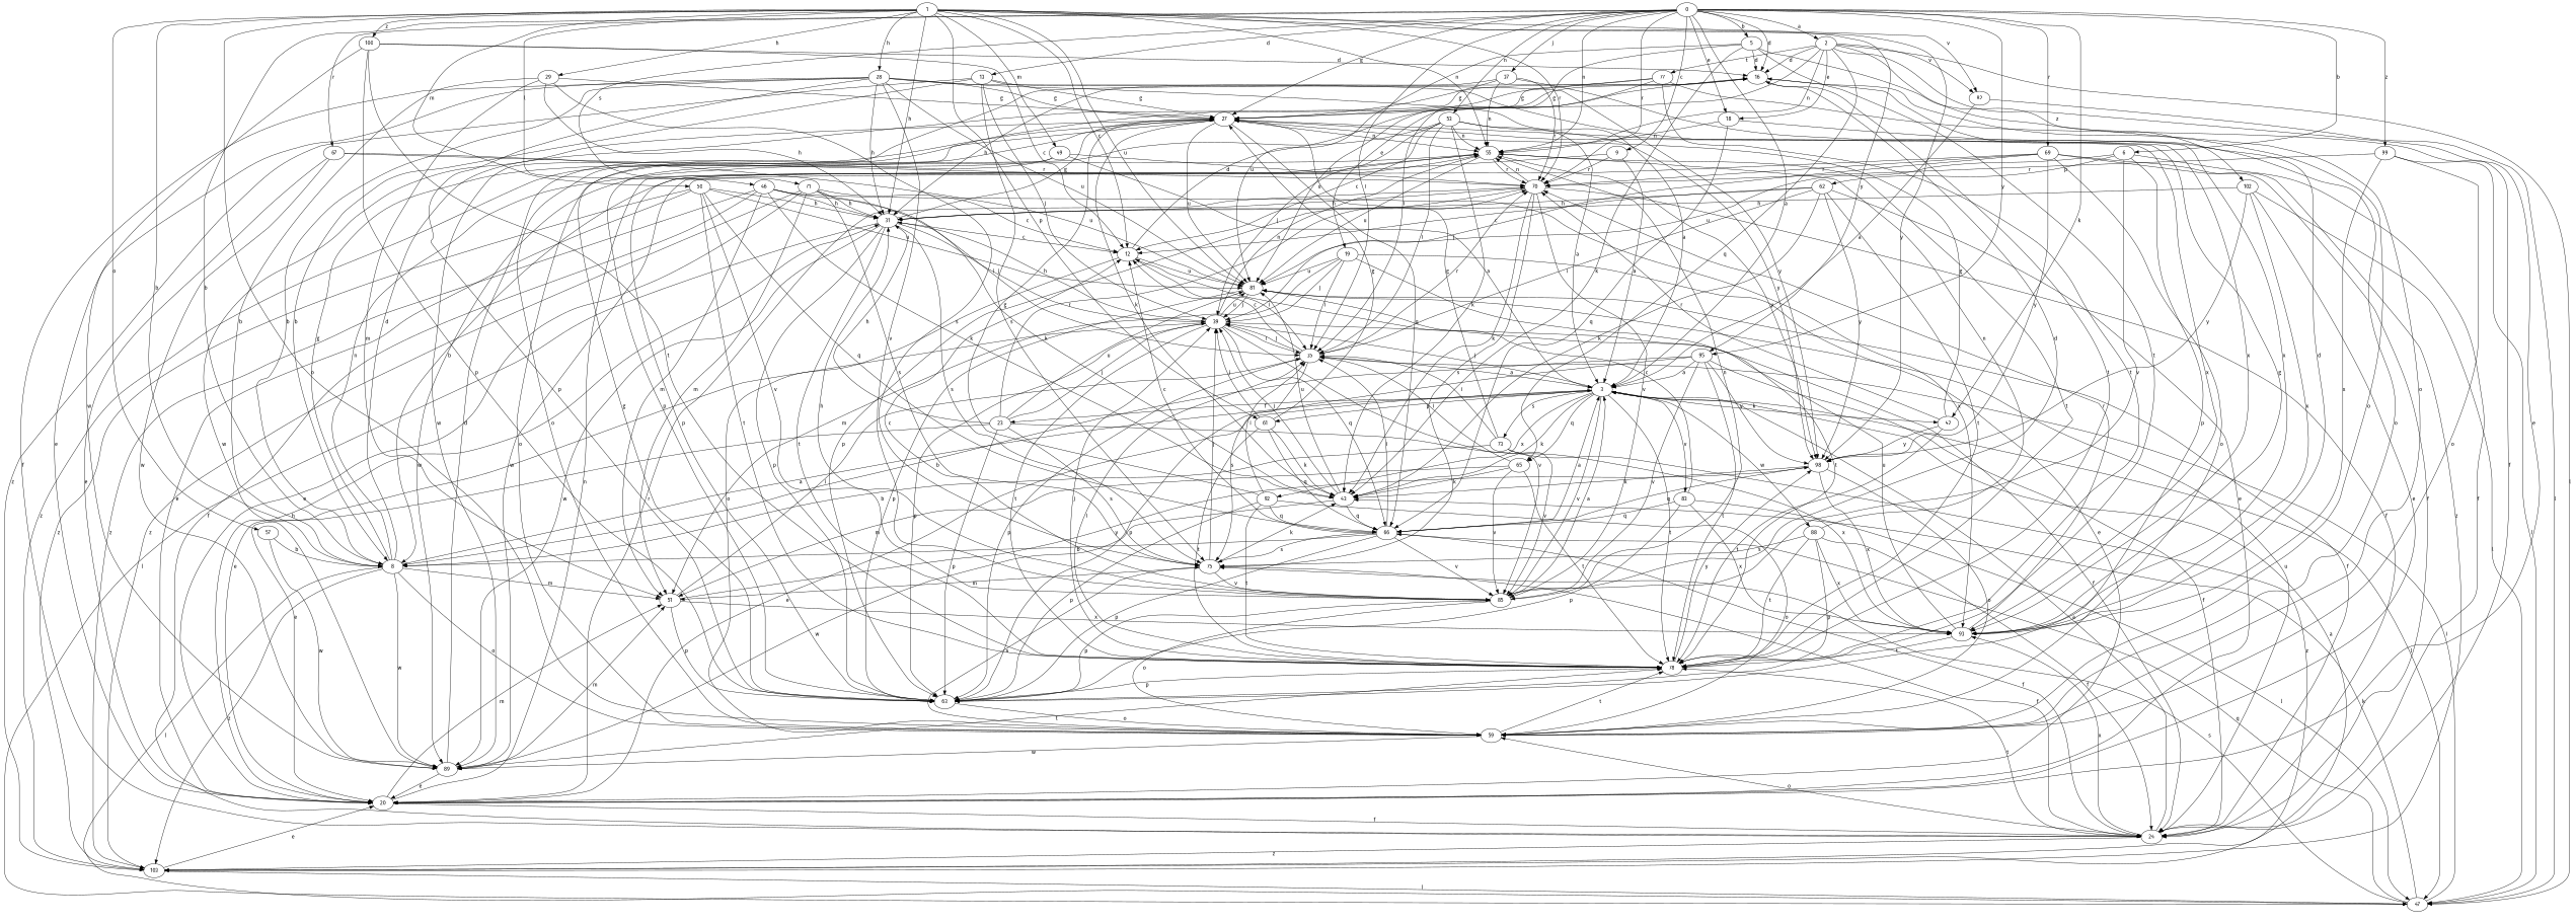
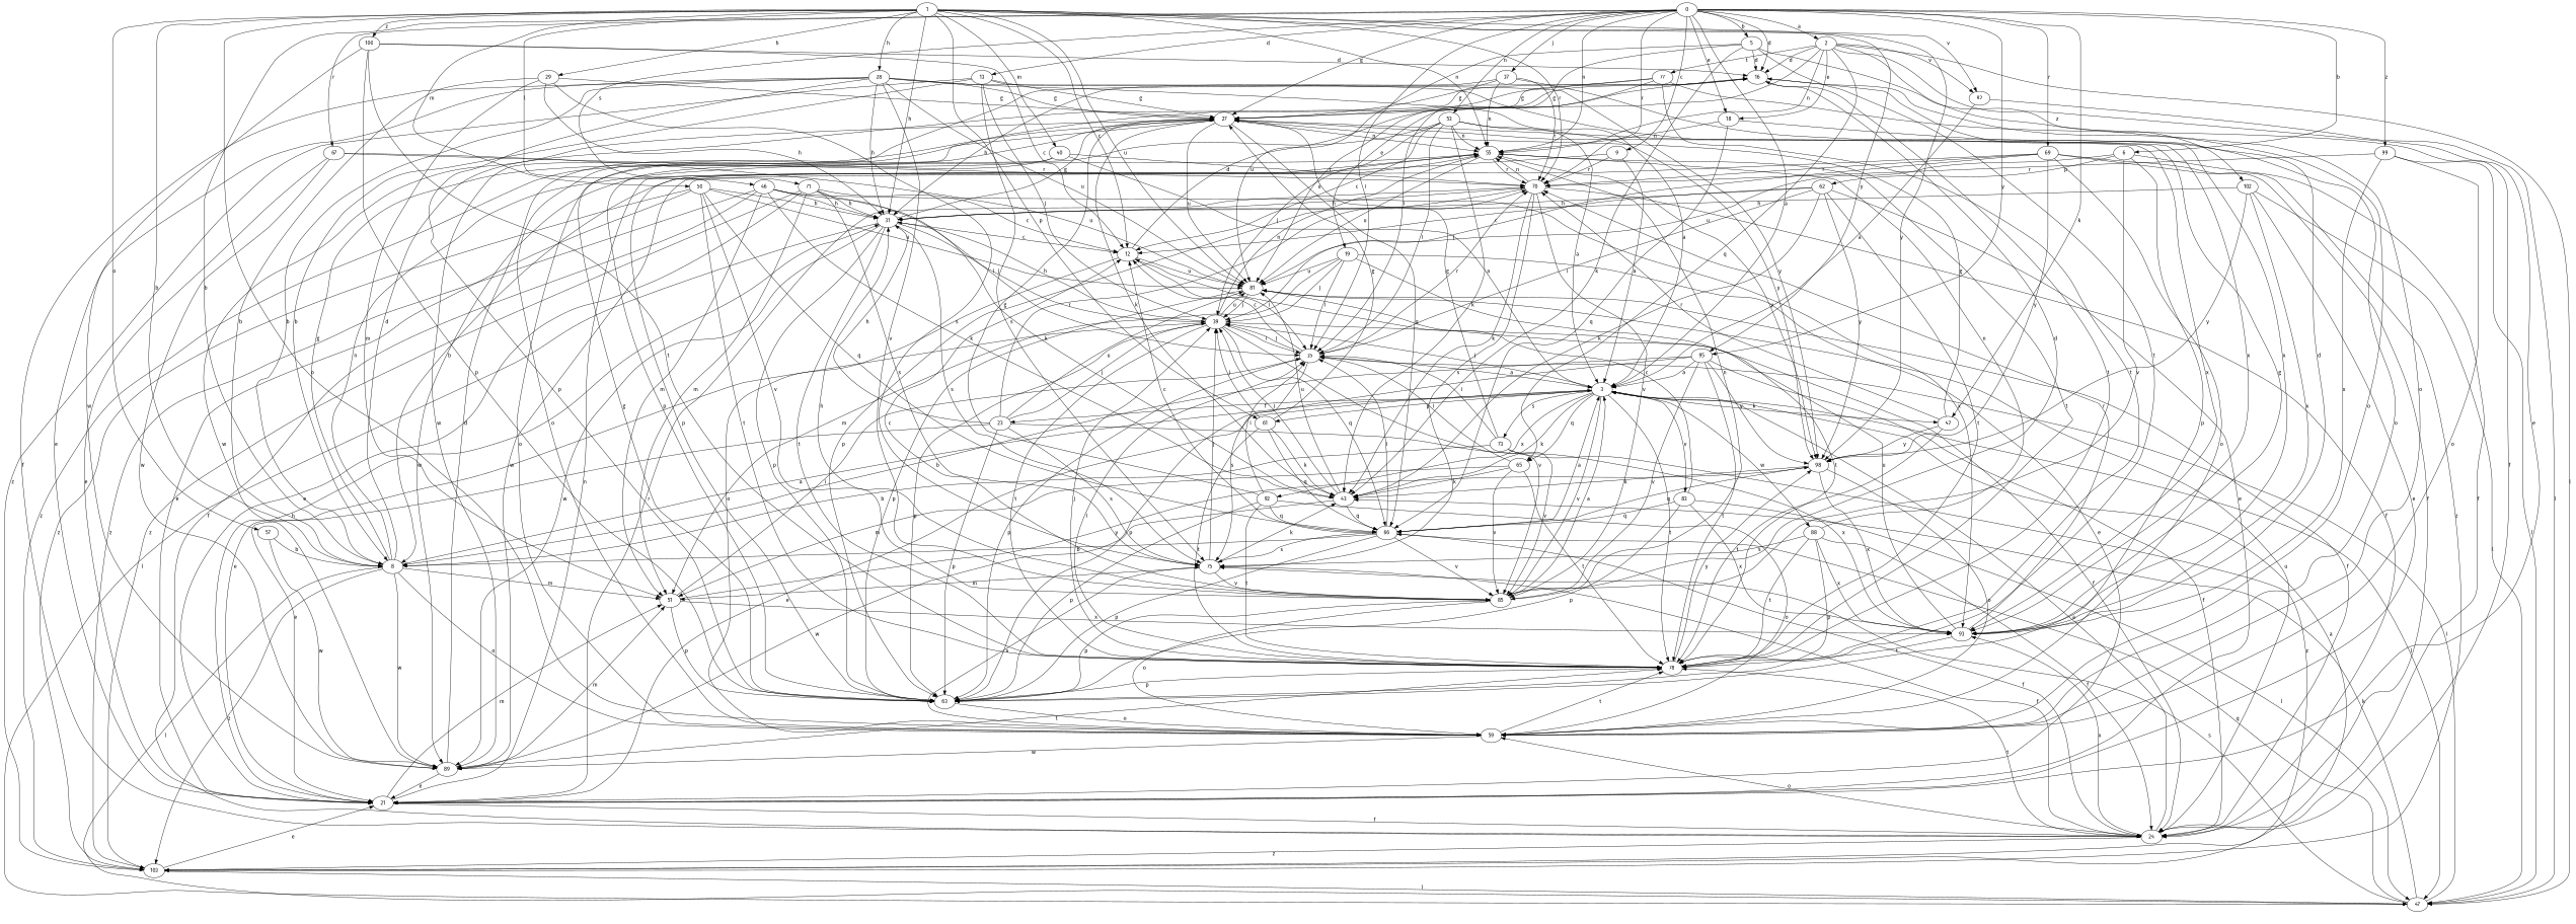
  strict digraph {
    fontname="Fira Sans"
    node [fontname="Fira Sans"]
    edge [fontname="Fira Sans"]
    0
    2
    3
    5
    6
    8
    9
    13
    16
    18
    27
    35
    37
    42
    53
    55
    67
    69
    70
    71
    95
    99
    82
    19
-   20
+   20 [label=21]
    47
    65
    77
    102
    61
    23
    39
    43
    73
    78
    83
    85
    88
    92
    59
    81
    24
    62
    63
    51
    89
    103
    98
    75
    66
    93
    12
    31
    1
    28
    29
    46
-   49
+   49 [label=40]
    50
    57
    100
    0 -> 2 [label=a]
    0 -> 3 [label=a]
    0 -> 5 [label=b]
    0 -> 6 [label=b]
    0 -> 8 [label=b]
    0 -> 9 [label=c]
    0 -> 13 [label=d]
    0 -> 16 [label=d]
    0 -> 18 [label=e]
    0 -> 27 [label=g]
    0 -> 35 [label=i]
    0 -> 37 [label=j]
    0 -> 42 [label=k]
    0 -> 53 [label=n]
    0 -> 55 [label=n]
    0 -> 67 [label=r]
    0 -> 69 [label=r]
    0 -> 70 [label=r]
    0 -> 71 [label=s]
    0 -> 95 [label=y]
    0 -> 99 [label=z]
    2 -> 16 [label=d]
    2 -> 18 [label=e]
    2 -> 55 [label=n]
    2 -> 82 [label=v]
    2 -> 19 [label=e]
    2 -> 20 [label=e]
    2 -> 47 [label=l]
    2 -> 65 [label=q]
    2 -> 77 [label=t]
    2 -> 102 [label=z]
    3 -> 42 [label=k]
    3 -> 20 [label=e]
    3 -> 47 [label=l]
    3 -> 65 [label=q]
    3 -> 61 [label=p]
    3 -> 23 [label=f]
    3 -> 39 [label=j]
    3 -> 43 [label=k]
    3 -> 73 [label=s]
    3 -> 78 [label=t]
    3 -> 83 [label=v]
    3 -> 85 [label=v]
    3 -> 88 [label=w]
    3 -> 92 [label=x]
    5 -> 16 [label=d]
    5 -> 35 [label=i]
    5 -> 43 [label=k]
    5 -> 78 [label=t]
    5 -> 59 [label=o]
    5 -> 81 [label=u]
    6 -> 85 [label=v]
    6 -> 81 [label=u]
    6 -> 24 [label=f]
    6 -> 62 [label=p]
    6 -> 63 [label=p]
    8 -> 3 [label=a]
    8 -> 16 [label=d]
    8 -> 27 [label=g]
    8 -> 55 [label=n]
    8 -> 47 [label=l]
    8 -> 59 [label=o]
    8 -> 51 [label=m]
    8 -> 89 [label=w]
    8 -> 103 [label=z]
    9 -> 3 [label=a]
    9 -> 8 [label=b]
    9 -> 70 [label=r]
    13 -> 8 [label=b]
    13 -> 27 [label=g]
    13 -> 39 [label=j]
    13 -> 103 [label=z]
    13 -> 98 [label=y]
    13 -> 75 [label=s]
    16 -> 27 [label=g]
    16 -> 78 [label=t]
    16 -> 59 [label=o]
    18 -> 55 [label=n]
    18 -> 59 [label=o]
    18 -> 66 [label=q]
    27 -> 55 [label=n]
    27 -> 43 [label=k]
    27 -> 59 [label=o]
    27 -> 81 [label=u]
    27 -> 89 [label=w]
    27 -> 66 [label=q]
    27 -> 93 [label=x]
    35 -> 3 [label=a]
    35 -> 70 [label=r]
    35 -> 39 [label=j]
    35 -> 63 [label=p]
    35 -> 75 [label=s]
    35 -> 12 [label=c]
    37 -> 27 [label=g]
    37 -> 55 [label=n]
    37 -> 70 [label=r]
    37 -> 93 [label=x]
    37 -> 31 [label=h]
    42 -> 27 [label=g]
    42 -> 70 [label=r]
    42 -> 78 [label=t]
    42 -> 98 [label=y]
    53 -> 3 [label=a]
    53 -> 35 [label=i]
    53 -> 55 [label=n]
    53 -> 39 [label=j]
    53 -> 43 [label=k]
    53 -> 63 [label=p]
    53 -> 98 [label=y]
    53 -> 12 [label=c]
    55 -> 70 [label=r]
    55 -> 78 [label=t]
    55 -> 81 [label=u]
    55 -> 63 [label=p]
    55 -> 89 [label=w]
    55 -> 98 [label=y]
    67 -> 70 [label=r]
    67 -> 20 [label=e]
    67 -> 81 [label=u]
    67 -> 89 [label=w]
    69 -> 70 [label=r]
    69 -> 39 [label=j]
    69 -> 59 [label=o]
    69 -> 24 [label=f]
    69 -> 89 [label=w]
    69 -> 103 [label=z]
    69 -> 98 [label=y]
    70 -> 55 [label=n]
    70 -> 43 [label=k]
    70 -> 85 [label=v]
    70 -> 24 [label=f]
    70 -> 63 [label=p]
    70 -> 75 [label=s]
    70 -> 31 [label=h]
    71 -> 20 [label=e]
    71 -> 43 [label=k]
    71 -> 51 [label=m]
    71 -> 103 [label=z]
    71 -> 75 [label=s]
    71 -> 12 [label=c]
    71 -> 31 [label=h]
    95 -> 3 [label=a]
    95 -> 8 [label=b]
    95 -> 78 [label=t]
    95 -> 85 [label=v]
    95 -> 24 [label=f]
    95 -> 63 [label=p]
    95 -> 98 [label=y]
    99 -> 70 [label=r]
    99 -> 47 [label=l]
    99 -> 59 [label=o]
    99 -> 93 [label=x]
    82 -> 3 [label=a]
    82 -> 47 [label=l]
    19 -> 35 [label=i]
    19 -> 20 [label=e]
    19 -> 39 [label=j]
    19 -> 78 [label=t]
    19 -> 81 [label=u]
    19 -> 51 [label=m]
    20 -> 55 [label=n]
    20 -> 70 [label=r]
    20 -> 24 [label=f]
    20 -> 51 [label=m]
    20 -> 31 [label=h]
    47 -> 35 [label=i]
    47 -> 43 [label=k]
    47 -> 75 [label=s]
    47 -> 66 [label=q]
    65 -> 35 [label=i]
    65 -> 43 [label=k]
    65 -> 78 [label=t]
    65 -> 85 [label=v]
    65 -> 51 [label=m]
    77 -> 27 [label=g]
    77 -> 78 [label=t]
    77 -> 81 [label=u]
    77 -> 24 [label=f]
    77 -> 89 [label=w]
    102 -> 20 [label=e]
    102 -> 47 [label=l]
    102 -> 98 [label=y]
    102 -> 93 [label=x]
    102 -> 31 [label=h]
    61 -> 27 [label=g]
    61 -> 39 [label=j]
    61 -> 43 [label=k]
    61 -> 78 [label=t]
    61 -> 66 [label=q]
    23 -> 70 [label=r]
    23 -> 20 [label=e]
    23 -> 39 [label=j]
    23 -> 81 [label=u]
    23 -> 63 [label=p]
    23 -> 75 [label=s]
    23 -> 93 [label=x]
    23 -> 31 [label=h]
    39 -> 35 [label=i]
    39 -> 55 [label=n]
    39 -> 20 [label=e]
    39 -> 78 [label=t]
    39 -> 85 [label=v]
    39 -> 81 [label=u]
    39 -> 24 [label=f]
    39 -> 63 [label=p]
    39 -> 66 [label=q]
    39 -> 31 [label=h]
    43 -> 39 [label=j]
    43 -> 81 [label=u]
    43 -> 89 [label=w]
    43 -> 66 [label=q]
    73 -> 8 [label=b]
    73 -> 27 [label=g]
    73 -> 35 [label=i]
    73 -> 85 [label=v]
    73 -> 103 [label=z]
    78 -> 35 [label=i]
    78 -> 39 [label=j]
    78 -> 63 [label=p]
    78 -> 98 [label=y]
    83 -> 47 [label=l]
    83 -> 63 [label=p]
    83 -> 66 [label=q]
    83 -> 93 [label=x]
    83 -> 12 [label=c]
    85 -> 3 [label=a]
    85 -> 16 [label=d]
    85 -> 55 [label=n]
    85 -> 59 [label=o]
    85 -> 63 [label=p]
    85 -> 12 [label=c]
    85 -> 31 [label=h]
    88 -> 55 [label=n]
    88 -> 78 [label=t]
    88 -> 24 [label=f]
    88 -> 63 [label=p]
    88 -> 75 [label=s]
    88 -> 93 [label=x]
    92 -> 27 [label=g]
    92 -> 35 [label=i]
    92 -> 78 [label=t]
    92 -> 59 [label=o]
    92 -> 63 [label=p]
    92 -> 66 [label=q]
    59 -> 78 [label=t]
    59 -> 89 [label=w]
    59 -> 75 [label=s]
    81 -> 39 [label=j]
    81 -> 24 [label=f]
    81 -> 63 [label=p]
    24 -> 3 [label=a]
    24 -> 78 [label=t]
    24 -> 59 [label=o]
    24 -> 81 [label=u]
    24 -> 103 [label=z]
    24 -> 93 [label=x]
    62 -> 35 [label=i]
    62 -> 20 [label=e]
    62 -> 43 [label=k]
    62 -> 78 [label=t]
    62 -> 98 [label=y]
    62 -> 12 [label=c]
    62 -> 31 [label=h]
    63 -> 27 [label=g]
    63 -> 59 [label=o]
    51 -> 35 [label=i]
    51 -> 63 [label=p]
    51 -> 98 [label=y]
    51 -> 93 [label=x]
    89 -> 16 [label=d]
    89 -> 20 [label=e]
    89 -> 78 [label=t]
    89 -> 51 [label=m]
    103 -> 3 [label=a]
    103 -> 20 [label=e]
    103 -> 47 [label=l]
    98 -> 43 [label=k]
    98 -> 59 [label=o]
    98 -> 66 [label=q]
    98 -> 93 [label=x]
    75 -> 39 [label=j]
    75 -> 43 [label=k]
    75 -> 85 [label=v]
    75 -> 24 [label=f]
    75 -> 51 [label=m]
    66 -> 3 [label=a]
    66 -> 8 [label=b]
    66 -> 35 [label=i]
    66 -> 85 [label=v]
    66 -> 24 [label=f]
    66 -> 63 [label=p]
    66 -> 75 [label=s]
    66 -> 12 [label=c]
    93 -> 16 [label=d]
    93 -> 27 [label=g]
    93 -> 70 [label=r]
    93 -> 78 [label=t]
    93 -> 81 [label=u]
    12 -> 16 [label=d]
    12 -> 35 [label=i]
    12 -> 59 [label=o]
    12 -> 81 [label=u]
    31 -> 27 [label=g]
    31 -> 47 [label=l]
    31 -> 39 [label=j]
    31 -> 78 [label=t]
    31 -> 63 [label=p]
    31 -> 89 [label=w]
    31 -> 75 [label=s]
    31 -> 12 [label=c]
    1 -> 8 [label=b]
    1 -> 55 [label=n]
    1 -> 70 [label=r]
    1 -> 95 [label=y]
    1 -> 82 [label=v]
    1 -> 61 [label=p]
    1 -> 59 [label=o]
    1 -> 81 [label=u]
    1 -> 98 [label=y]
    1 -> 12 [label=c]
    1 -> 31 [label=h]
    1 -> 28 [label=h]
    1 -> 29 [label=h]
    1 -> 46 [label=l]
    1 -> 49 [label=m]
    1 -> 50 [label=m]
    1 -> 57 [label=o]
    1 -> 100 [label=z]
    28 -> 3 [label=a]
    28 -> 8 [label=b]
    28 -> 27 [label=g]
    28 -> 20 [label=e]
    28 -> 85 [label=v]
    28 -> 81 [label=u]
    28 -> 24 [label=f]
    28 -> 63 [label=p]
    28 -> 93 [label=x]
    28 -> 31 [label=h]
    29 -> 8 [label=b]
    29 -> 27 [label=g]
    29 -> 51 [label=m]
    29 -> 75 [label=s]
    29 -> 31 [label=h]
    46 -> 35 [label=i]
    46 -> 43 [label=k]
    46 -> 24 [label=f]
    46 -> 51 [label=m]
    46 -> 103 [label=z]
    46 -> 93 [label=x]
    46 -> 31 [label=h]
    49 -> 3 [label=a]
    49 -> 70 [label=r]
    49 -> 59 [label=o]
    49 -> 103 [label=z]
    50 -> 20 [label=e]
    50 -> 78 [label=t]
    50 -> 85 [label=v]
    50 -> 81 [label=u]
    50 -> 103 [label=z]
    50 -> 66 [label=q]
    50 -> 31 [label=h]
    57 -> 8 [label=b]
    57 -> 89 [label=w]
    100 -> 16 [label=d]
    100 -> 78 [label=t]
    100 -> 63 [label=p]
    100 -> 89 [label=w]
    100 -> 12 [label=c]
  }
